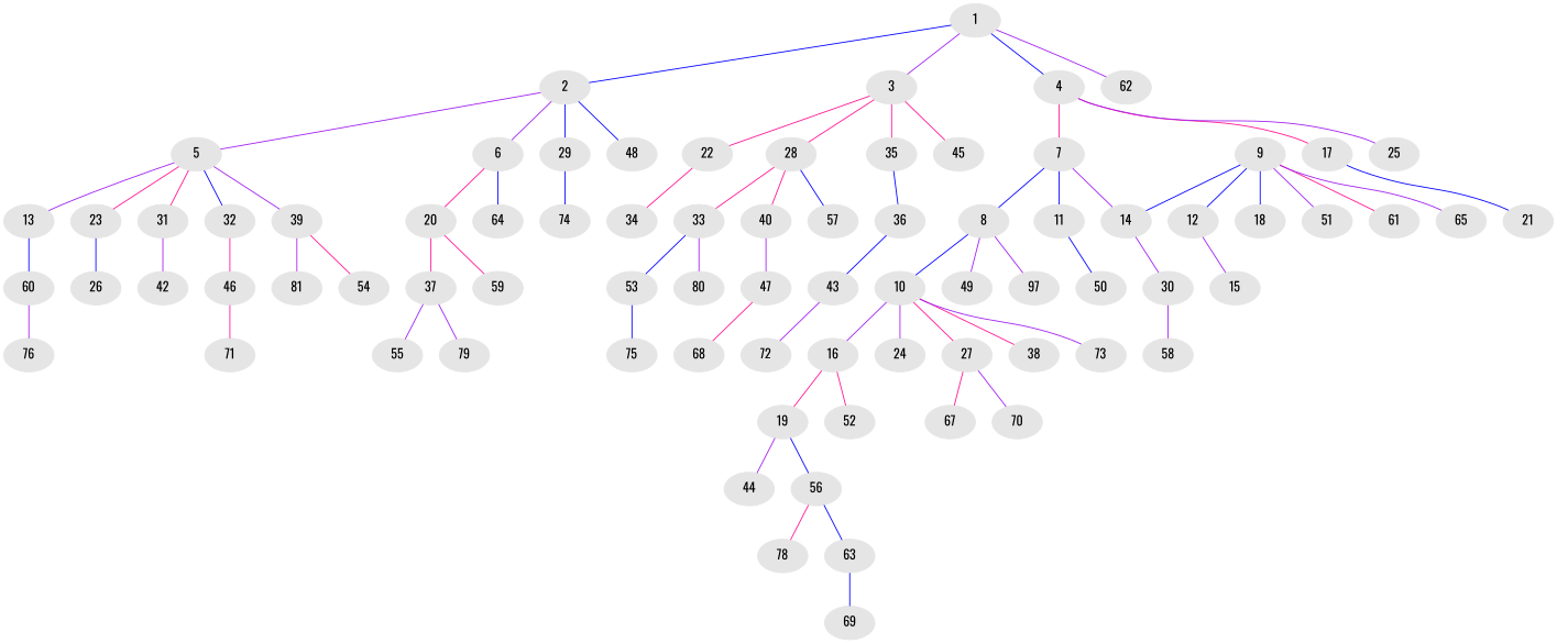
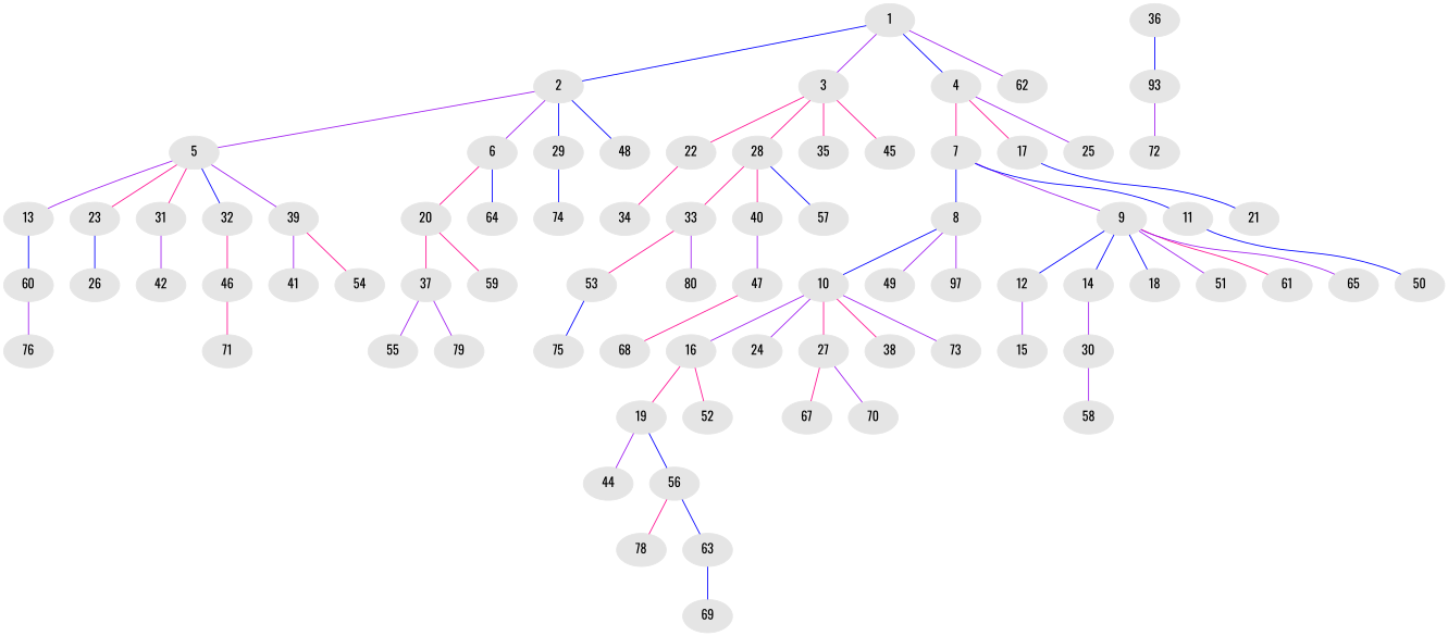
  graph {
    fontname=Oswald
    node [color=gray90 fontname=Oswald style=filled]
    edge [color=purple fontname=Oswald]
    1
    2
    3
    4
    62
    5
    6
    29
    48
    22
    28
    35
    45
    7
    17
    25
    13
    23
    31
    32
    39
    20
    64
    74
    34
    33
    40
    57
    36
    8
    9
    11
    21
    60
    26
    42
    46
-   41 [label=81]
+   41
    54
    37
    59
    10
    49
    n44 [label=97]
    12
    14
    18
    51
    61
    65
    50
    16
    24
    27
    38
    73
    15
    30
    19
    52
    67
    70
    76
    58
    44
    56
    78
    63
    55
    79
    53
    80
    47
    71
    75
-   43
+   43 [label=93]
    72
    68
    69
    1 -- 2 [color=blue]
    1 -- 3
    1 -- 4 [color=blue]
    1 -- 62
    2 -- 5
    2 -- 6
    2 -- 29 [color=blue]
    2 -- 48 [color=blue]
    3 -- 22 [color=deeppink]
    3 -- 28 [color=deeppink]
    3 -- 35 [color=deeppink]
    3 -- 45 [color=deeppink]
    4 -- 7 [color=deeppink]
    4 -- 17 [color=deeppink]
    4 -- 25
    5 -- 13
    5 -- 23 [color=deeppink]
    5 -- 31 [color=deeppink]
    5 -- 32 [color=blue]
    5 -- 39
    6 -- 20 [color=deeppink]
    6 -- 64 [color=blue]
    29 -- 74 [color=blue]
    22 -- 34 [color=deeppink]
    28 -- 33 [color=deeppink]
    28 -- 40 [color=deeppink]
    28 -- 57 [color=blue]
-   35 -- 36 [color=blue]
    7 -- 8 [color=blue]
-   7 -- 14
+   7 -- 9
    7 -- 11 [color=blue]
    17 -- 21 [color=blue]
    13 -- 60 [color=blue]
    23 -- 26 [color=blue]
    31 -- 42
    32 -- 46 [color=deeppink]
    39 -- 41
    39 -- 54 [color=deeppink]
    20 -- 37 [color=deeppink]
    20 -- 59 [color=deeppink]
-   33 -- 53 [color=blue]
+   33 -- 53 [color=deeppink]
    33 -- 80
    40 -- 47
    36 -- 43 [color=blue]
    8 -- 10 [color=blue]
    8 -- 49
    8 -- n44
    9 -- 12 [color=blue]
    9 -- 14 [color=blue]
    9 -- 18 [color=blue]
    9 -- 51
    9 -- 61 [color=deeppink]
    9 -- 65
    11 -- 50 [color=blue]
    60 -- 76
    46 -- 71 [color=deeppink]
    37 -- 55
    37 -- 79
    10 -- 16
    10 -- 24
    10 -- 27 [color=deeppink]
    10 -- 38 [color=deeppink]
    10 -- 73
    12 -- 15
    14 -- 30
    16 -- 19 [color=deeppink]
    16 -- 52 [color=deeppink]
    27 -- 67 [color=deeppink]
    27 -- 70
    30 -- 58
    19 -- 44
    19 -- 56 [color=blue]
    56 -- 78 [color=deeppink]
    56 -- 63 [color=blue]
    63 -- 69 [color=blue]
    53 -- 75 [color=blue]
    47 -- 68 [color=deeppink]
    43 -- 72
  }
